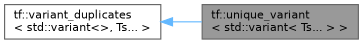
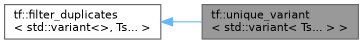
  digraph {
    rankdir=LR
    node [color=gray40 fontname=Helvetica fontsize=10 shape=box style=filled]
    n1 [fillcolor=grey60 fontcolor=black height=0.2 label="tf::unique_variant\l\< std::variant\< Ts... \> \>" width=0.4]
-   n2 [fillcolor=white height=0.2 label="tf::variant_duplicates\l\< std::variant\<\>, Ts... \>" width=0.4]
+   n2 [fillcolor=white height=0.2 label="tf::filter_duplicates\l\< std::variant\<\>, Ts... \>" width=0.4]
    n2 -> n1 [color=steelblue1 dir=back fontname=Helvetica fontsize=10 labelfontname=Helvetica labelfontsize=10 style=solid]
  }
